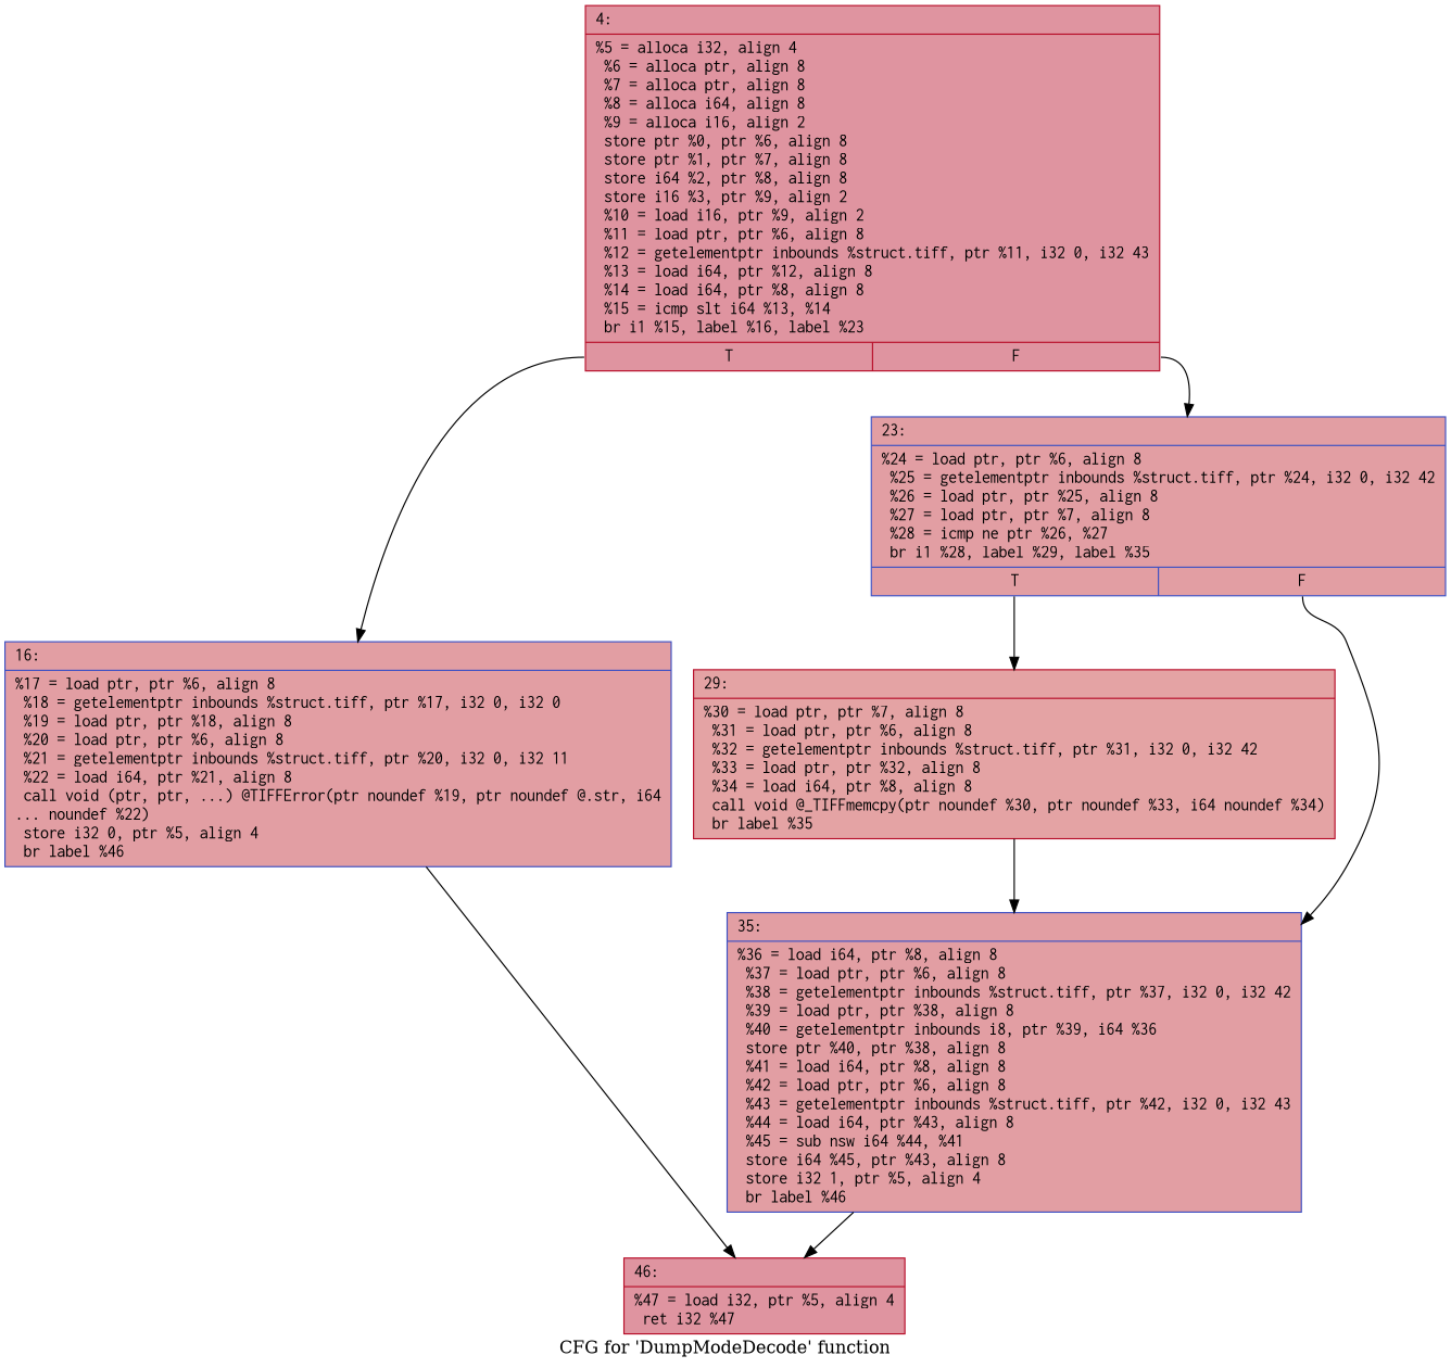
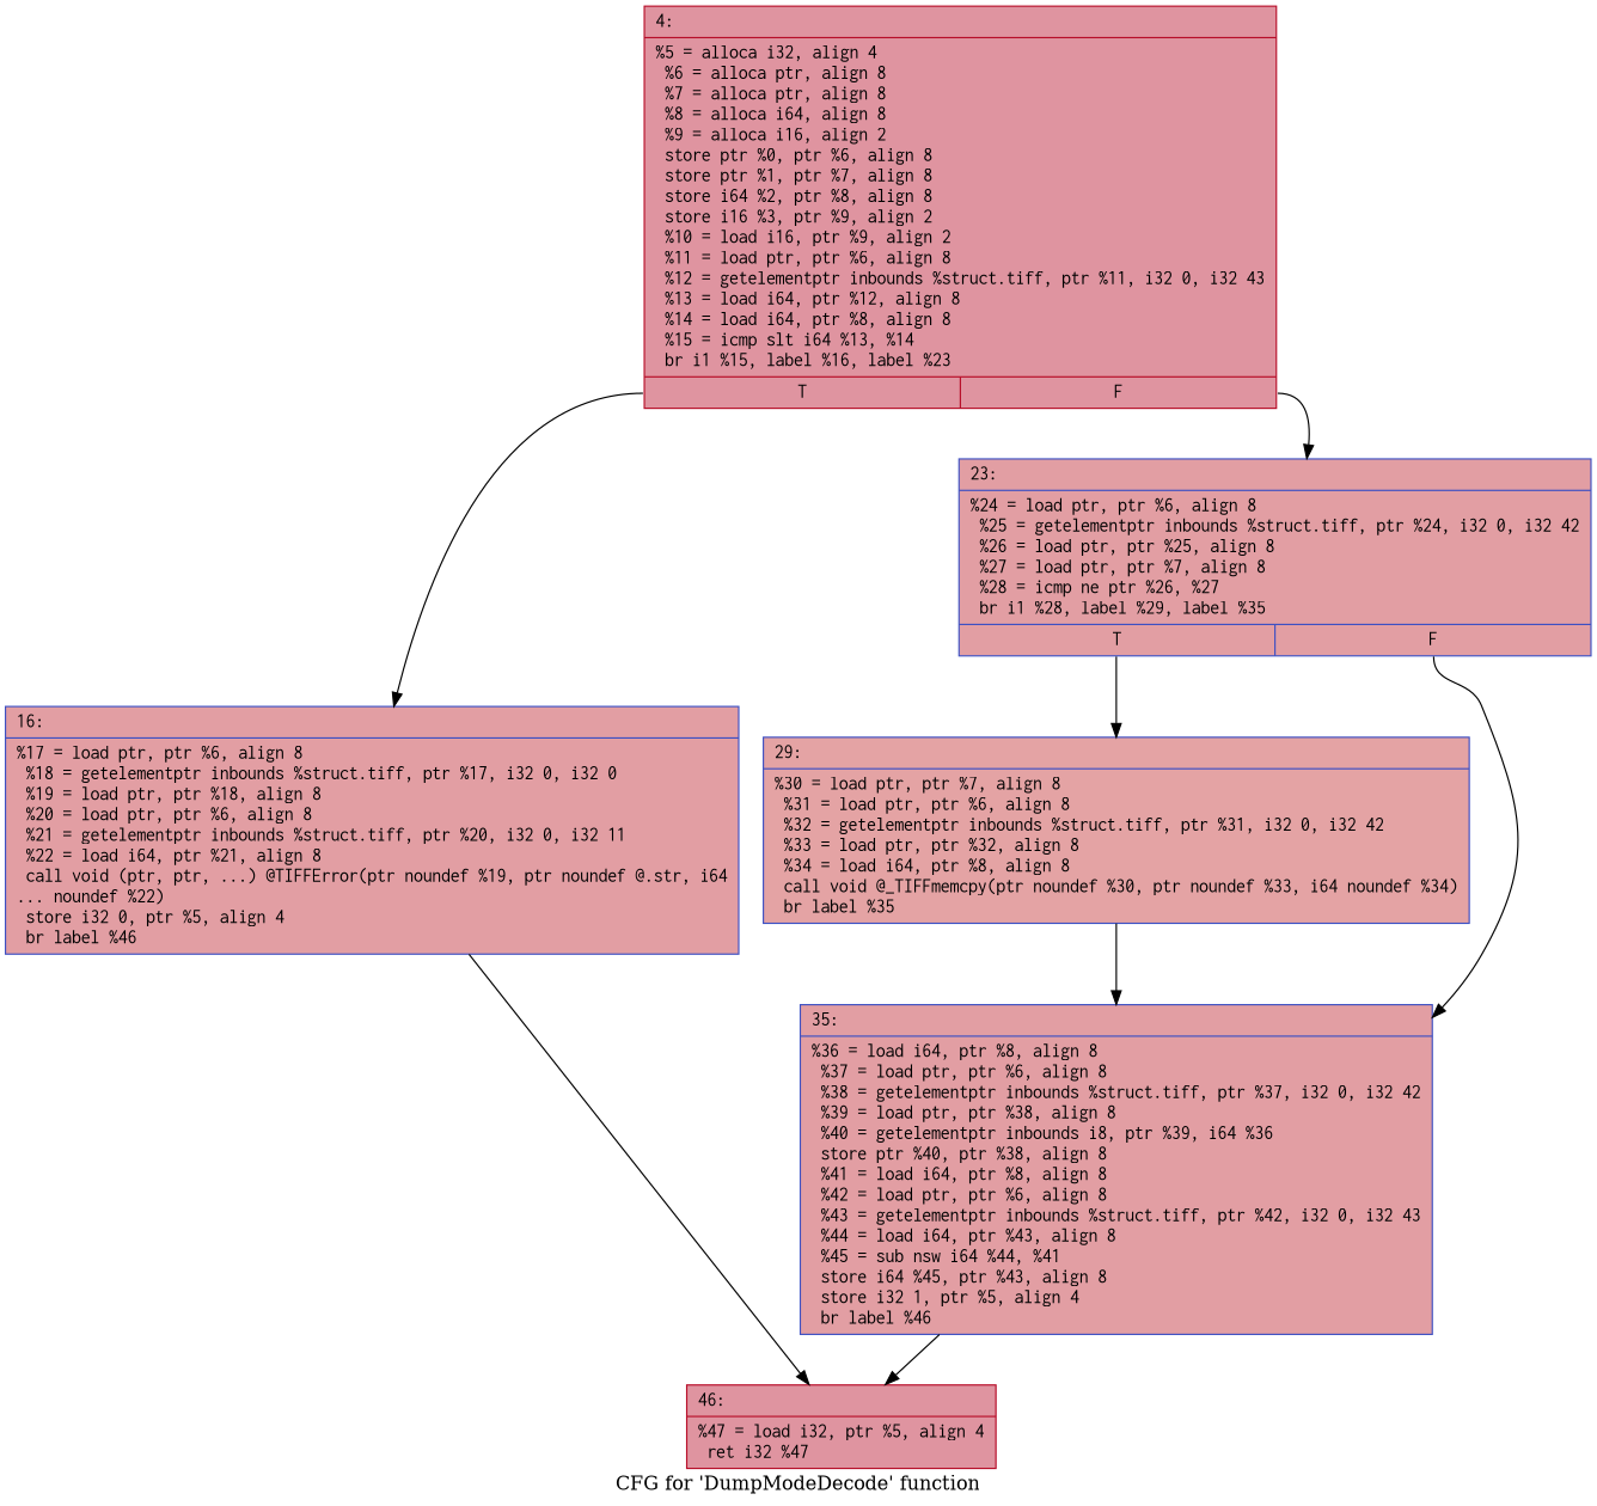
  digraph {
    label="CFG for 'DumpModeDecode' function"
    node [color="#3d50c3ff" fillcolor="#be242e70" fontname=Courier shape=record style=filled]
    n1 [color="#b70d28ff" fillcolor="#b70d2870" label="{4:\l|  %5 = alloca i32, align 4\l  %6 = alloca ptr, align 8\l  %7 = alloca ptr, align 8\l  %8 = alloca i64, align 8\l  %9 = alloca i16, align 2\l  store ptr %0, ptr %6, align 8\l  store ptr %1, ptr %7, align 8\l  store i64 %2, ptr %8, align 8\l  store i16 %3, ptr %9, align 2\l  %10 = load i16, ptr %9, align 2\l  %11 = load ptr, ptr %6, align 8\l  %12 = getelementptr inbounds %struct.tiff, ptr %11, i32 0, i32 43\l  %13 = load i64, ptr %12, align 8\l  %14 = load i64, ptr %8, align 8\l  %15 = icmp slt i64 %13, %14\l  br i1 %15, label %16, label %23\l|{<s0>T|<s1>F}}"]
    n2 [label="{16:\l|  %17 = load ptr, ptr %6, align 8\l  %18 = getelementptr inbounds %struct.tiff, ptr %17, i32 0, i32 0\l  %19 = load ptr, ptr %18, align 8\l  %20 = load ptr, ptr %6, align 8\l  %21 = getelementptr inbounds %struct.tiff, ptr %20, i32 0, i32 11\l  %22 = load i64, ptr %21, align 8\l  call void (ptr, ptr, ...) @TIFFError(ptr noundef %19, ptr noundef @.str, i64\l... noundef %22)\l  store i32 0, ptr %5, align 4\l  br label %46\l}"]
    n3 [label="{23:\l|  %24 = load ptr, ptr %6, align 8\l  %25 = getelementptr inbounds %struct.tiff, ptr %24, i32 0, i32 42\l  %26 = load ptr, ptr %25, align 8\l  %27 = load ptr, ptr %7, align 8\l  %28 = icmp ne ptr %26, %27\l  br i1 %28, label %29, label %35\l|{<s0>T|<s1>F}}"]
    n4 [color="#b70d28ff" fillcolor="#b70d2870" label="{46:\l|  %47 = load i32, ptr %5, align 4\l  ret i32 %47\l}"]
-   n5 [color="#b70d28ff" fillcolor="#c32e3170" label="{29:\l|  %30 = load ptr, ptr %7, align 8\l  %31 = load ptr, ptr %6, align 8\l  %32 = getelementptr inbounds %struct.tiff, ptr %31, i32 0, i32 42\l  %33 = load ptr, ptr %32, align 8\l  %34 = load i64, ptr %8, align 8\l  call void @_TIFFmemcpy(ptr noundef %30, ptr noundef %33, i64 noundef %34)\l  br label %35\l}"]
+   n5 [fillcolor="#c32e3170" label="{29:\l|  %30 = load ptr, ptr %7, align 8\l  %31 = load ptr, ptr %6, align 8\l  %32 = getelementptr inbounds %struct.tiff, ptr %31, i32 0, i32 42\l  %33 = load ptr, ptr %32, align 8\l  %34 = load i64, ptr %8, align 8\l  call void @_TIFFmemcpy(ptr noundef %30, ptr noundef %33, i64 noundef %34)\l  br label %35\l}"]
    n6 [label="{35:\l|  %36 = load i64, ptr %8, align 8\l  %37 = load ptr, ptr %6, align 8\l  %38 = getelementptr inbounds %struct.tiff, ptr %37, i32 0, i32 42\l  %39 = load ptr, ptr %38, align 8\l  %40 = getelementptr inbounds i8, ptr %39, i64 %36\l  store ptr %40, ptr %38, align 8\l  %41 = load i64, ptr %8, align 8\l  %42 = load ptr, ptr %6, align 8\l  %43 = getelementptr inbounds %struct.tiff, ptr %42, i32 0, i32 43\l  %44 = load i64, ptr %43, align 8\l  %45 = sub nsw i64 %44, %41\l  store i64 %45, ptr %43, align 8\l  store i32 1, ptr %5, align 4\l  br label %46\l}"]
    n1 -> n2 [tailport=s0]
    n1 -> n3 [tailport=s1]
    n2 -> n4
    n3 -> n5 [tailport=s0]
    n3 -> n6 [tailport=s1]
    n5 -> n6
    n6 -> n4
  }
